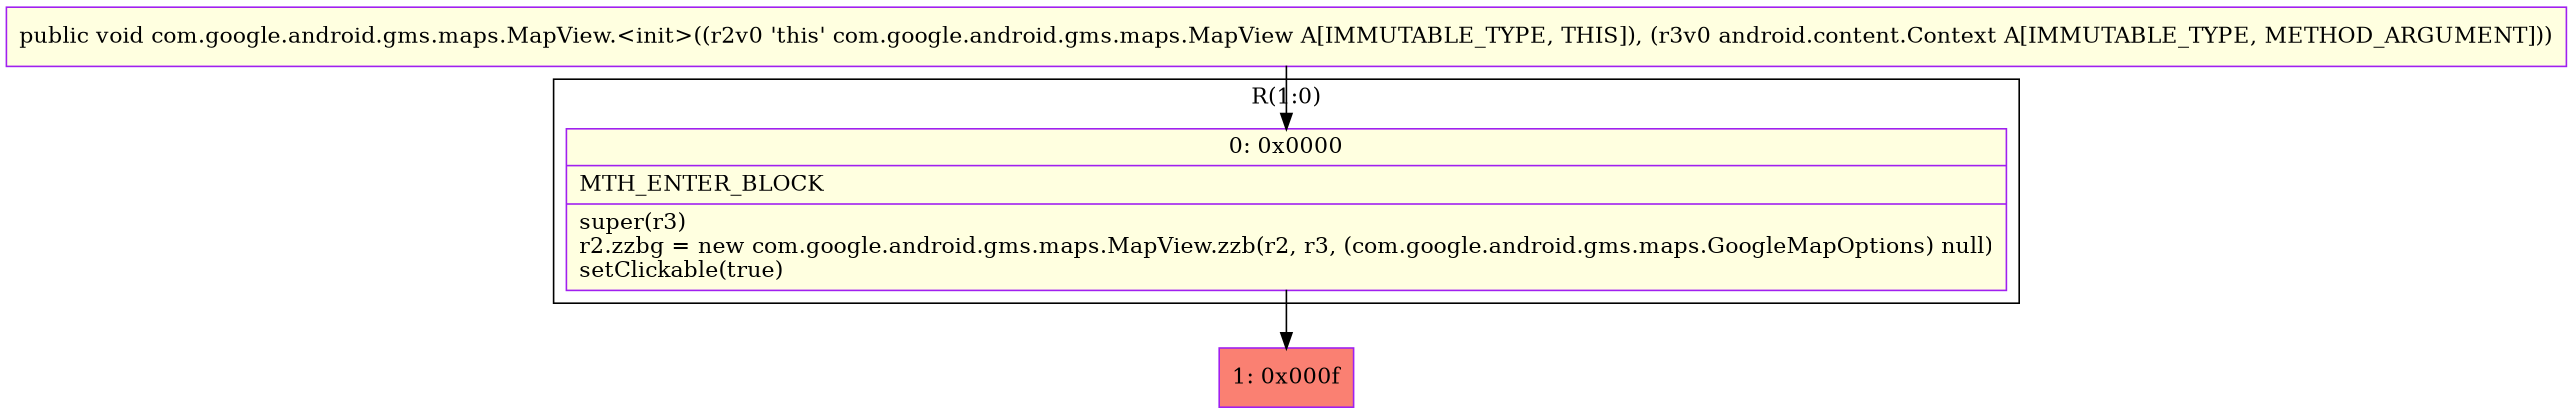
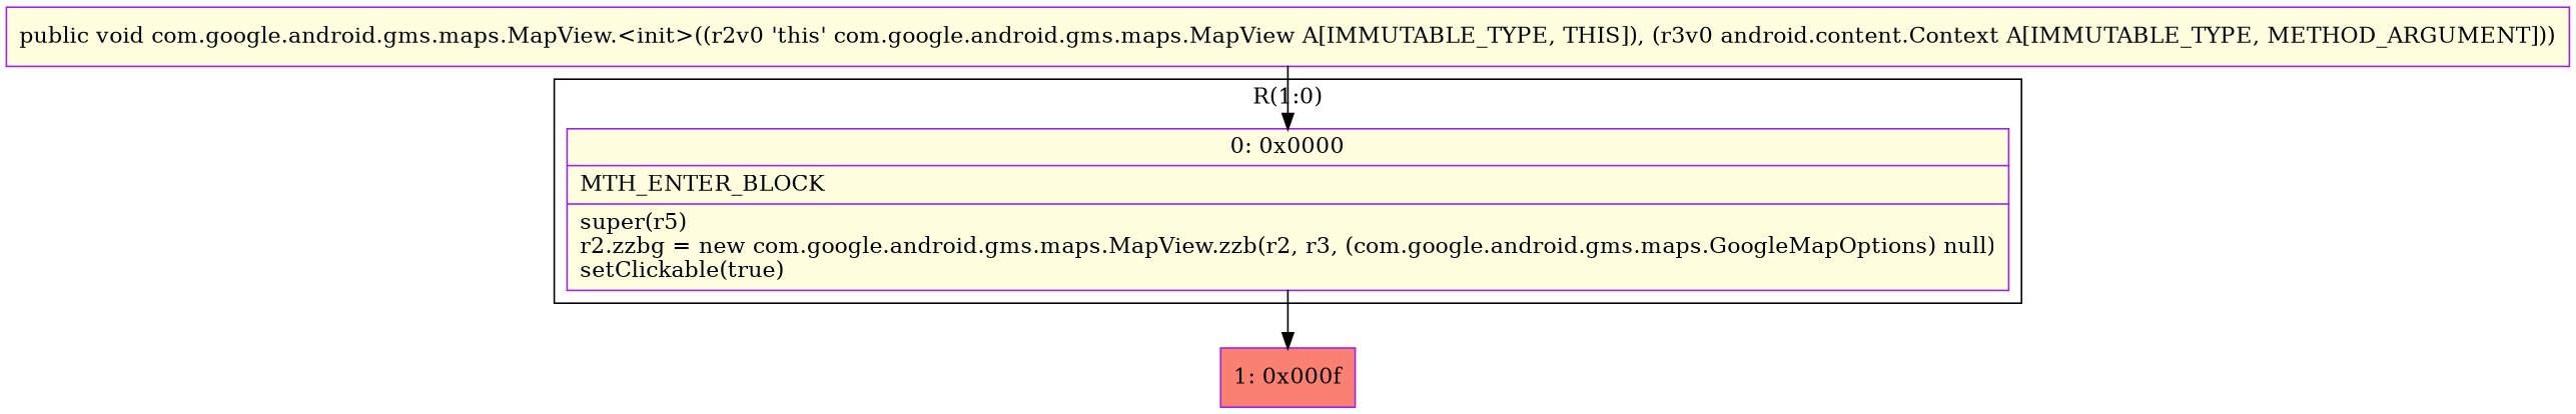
  digraph {
    node [color=purple shape=record style=filled fillcolor=lightyellow]
-   n1 [label="{0\:\ 0x0000|MTH_ENTER_BLOCK\l|super(r3)\lr2.zzbg = new com.google.android.gms.maps.MapView.zzb(r2, r3, (com.google.android.gms.maps.GoogleMapOptions) null)\lsetClickable(true)\l}"]
+   n1 [label="{0\:\ 0x0000|MTH_ENTER_BLOCK\l|super(r5)\lr2.zzbg = new com.google.android.gms.maps.MapView.zzb(r2, r3, (com.google.android.gms.maps.GoogleMapOptions) null)\lsetClickable(true)\l}"]
    n2 [label="{1\:\ 0x000f}" fillcolor=salmon]
    n3 [label="{public void com.google.android.gms.maps.MapView.\<init\>((r2v0 'this' com.google.android.gms.maps.MapView A[IMMUTABLE_TYPE, THIS]), (r3v0 android.content.Context A[IMMUTABLE_TYPE, METHOD_ARGUMENT])) }"]
    subgraph cluster_1 {
      label="R(1:0)"
      n1
    }
    n1 -> n2
    n3 -> n1
  }
